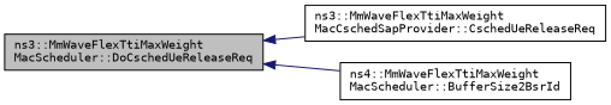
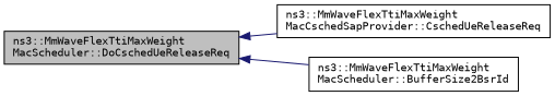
  digraph {
    rankdir=LR
    fontname="DejaVu Sans Mono"
    node [color=black fillcolor=white fontname="DejaVu Sans Mono" fontsize=10 shape=record style=filled]
    edge [color=midnightblue dir=back fontname="DejaVu Sans Mono" fontsize=10 labelfontname=Helvetica labelfontsize=10 style=solid]
    n1 [fillcolor=grey75 fontcolor=black height=0.2 label="ns3::MmWaveFlexTtiMaxWeight\lMacScheduler::DoCschedUeReleaseReq" width=0.4]
    n2 [height=0.2 label="ns3::MmWaveFlexTtiMaxWeight\lMacCschedSapProvider::CschedUeReleaseReq" width=0.4]
-   n3 [height=0.2 label="ns4::MmWaveFlexTtiMaxWeight\lMacScheduler::BufferSize2BsrId" width=0.4]
+   n3 [height=0.2 label="ns3::MmWaveFlexTtiMaxWeight\lMacScheduler::BufferSize2BsrId" width=0.4]
    n1 -> n2
    n1 -> n3
  }
